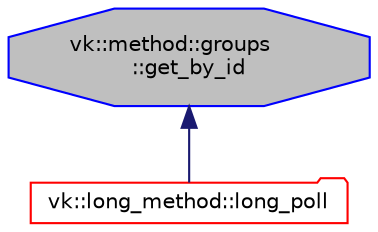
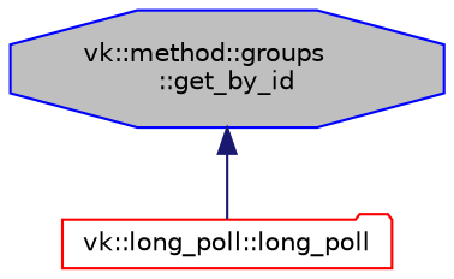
  digraph {
    rankdir=TB
    node [fontname=Helvetica fontsize=10 style=filled]
    n1 [color=blue fillcolor=grey75 fontcolor=black height=0.2 label="vk::method::groups\l::get_by_id" shape=octagon width=0.4]
-   n2 [color=red fillcolor=white height=0.2 label="vk::long_method::long_poll" shape=folder width=0.4]
+   n2 [color=red fillcolor=white height=0.2 label="vk::long_poll::long_poll" shape=folder width=0.4]
    n1 -> n2 [color=midnightblue dir=back fontname=Helvetica fontsize=10 labelfontname=Helvetica labelfontsize=10 style=solid]
  }
